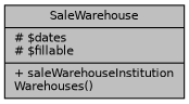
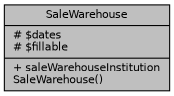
  digraph {
-   n1 [color=black fillcolor=grey75 fontcolor=black fontname=Helvetica fontsize=10 height=0.2 label="{SaleWarehouse\n|# $dates\l# $fillable\l|+ saleWarehouseInstitution\lWarehouses()\l}" shape=record style=filled width=0.4]
+   n1 [color=black fillcolor=grey75 fontcolor=black fontname=Helvetica fontsize=10 height=0.2 label="{SaleWarehouse\n|# $dates\l# $fillable\l|+ saleWarehouseInstitution\lSaleWarehouse()\l}" shape=record style=filled width=0.4]
  }
